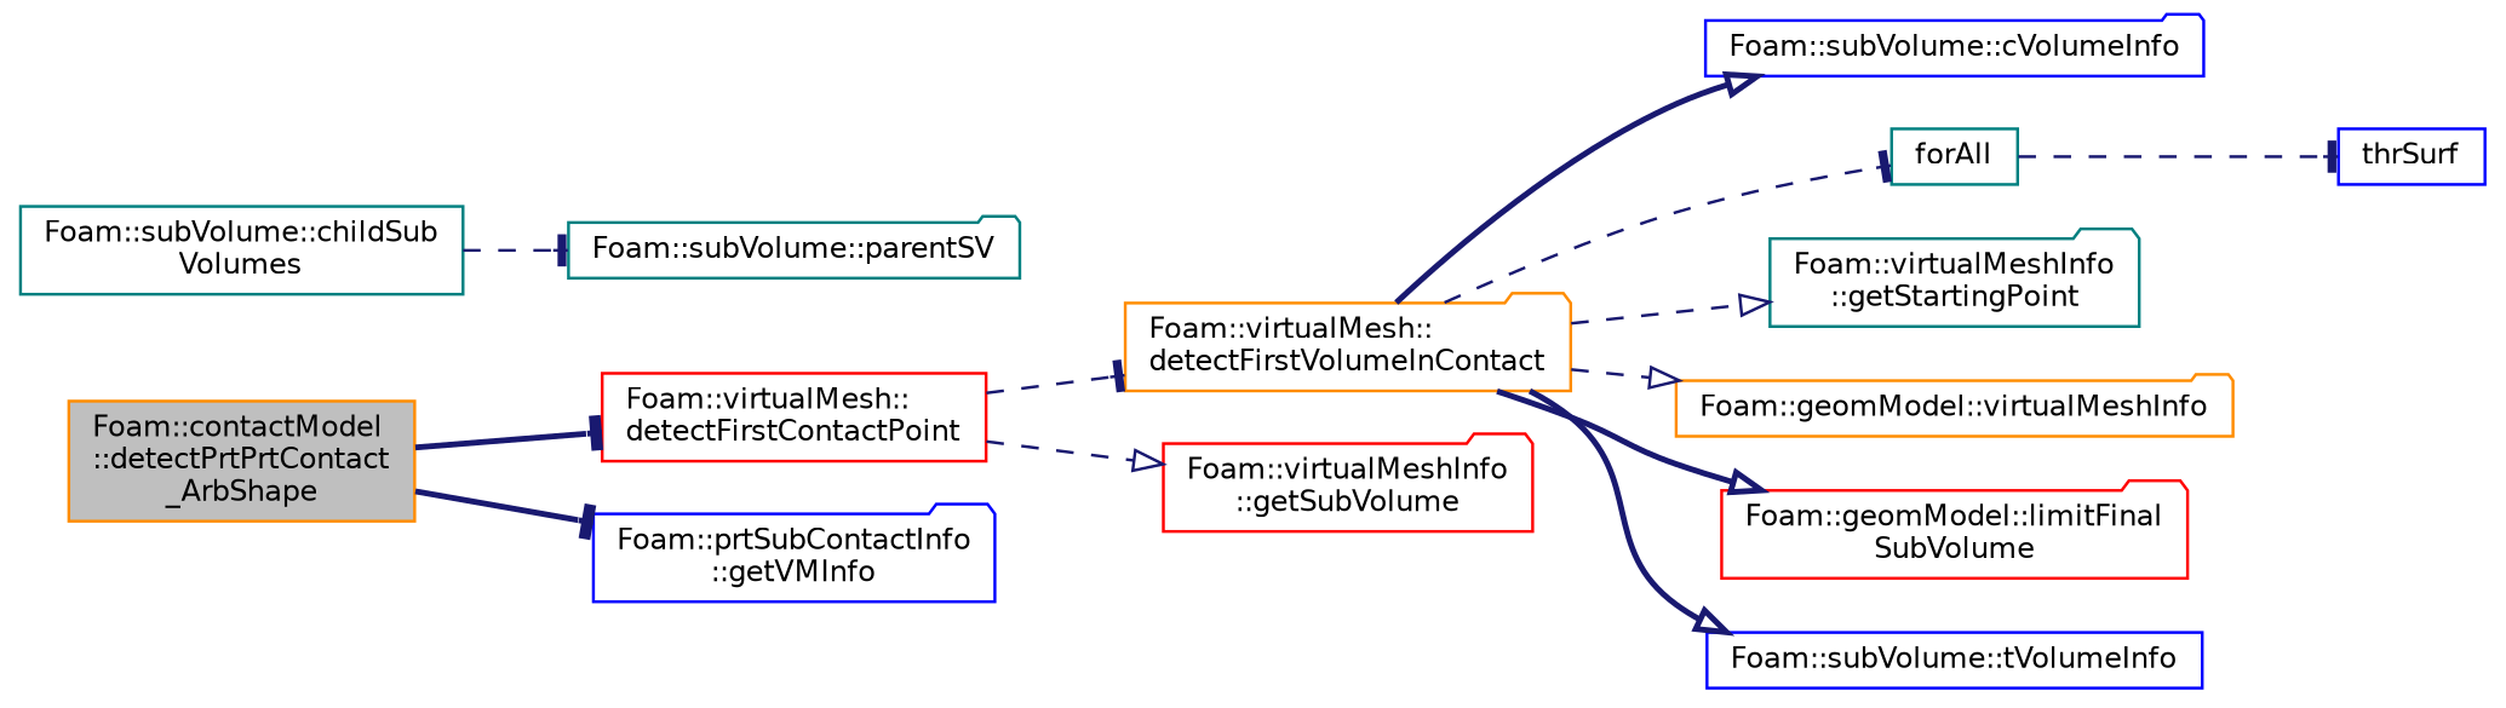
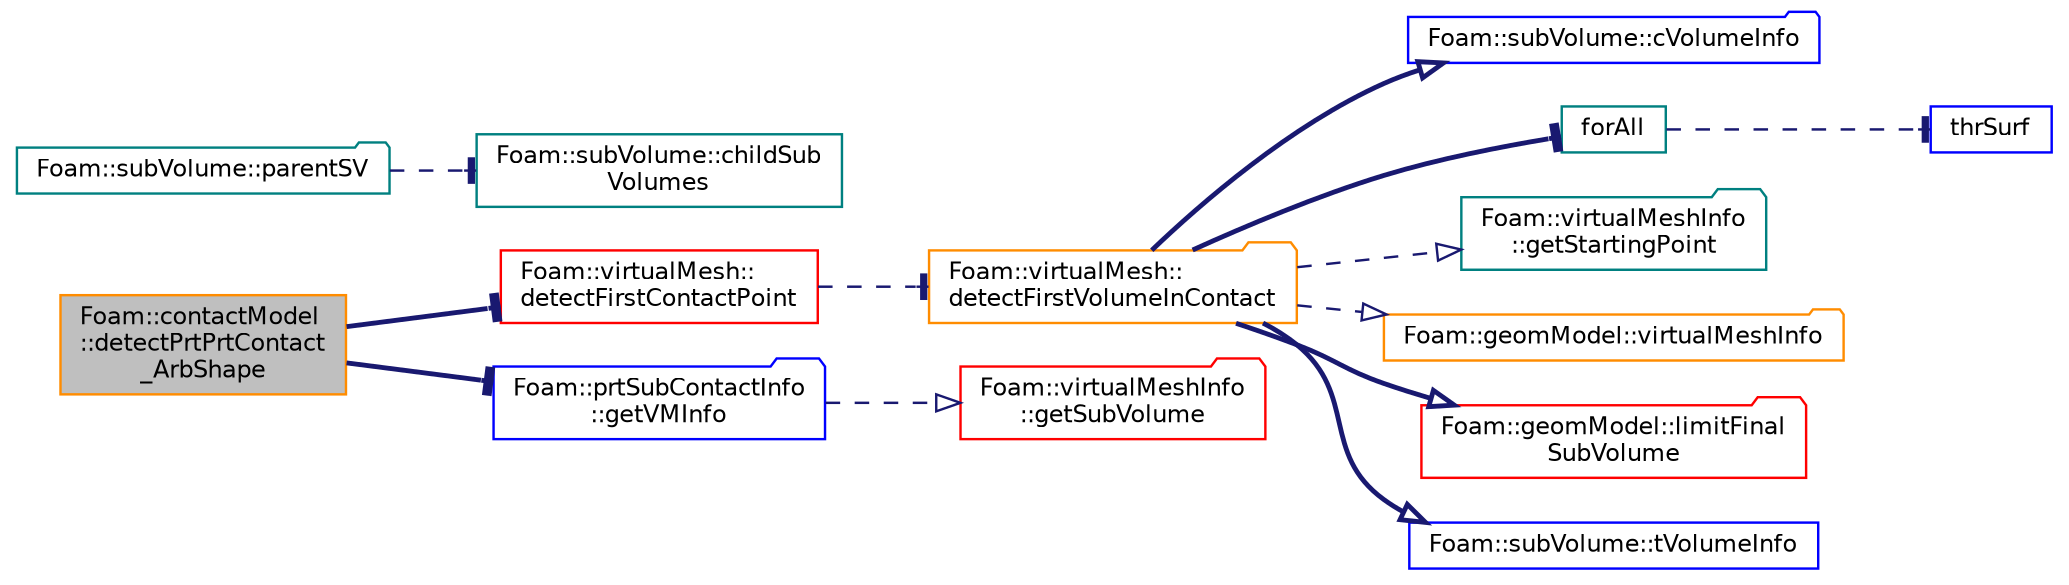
  digraph {
    rankdir=LR
    node [color=blue fillcolor=white fontname=Helvetica fontsize=10 shape=folder style=filled]
    edge [arrowhead=tee color=midnightblue fontname=Helvetica fontsize=10 labelfontname=Helvetica labelfontsize=10 style=bold]
    n1 [color=darkorange fillcolor=grey75 fontcolor=black height=0.2 label="Foam::contactModel\l::detectPrtPrtContact\l_ArbShape" shape=box width=0.4]
    n2 [color=red height=0.2 label="Foam::virtualMesh::\ldetectFirstContactPoint" shape=box width=0.4]
    n3 [height=0.2 label="Foam::prtSubContactInfo\l::getVMInfo" width=0.4]
    n4 [color=darkorange height=0.2 label="Foam::virtualMesh::\ldetectFirstVolumeInContact" width=0.4]
    n5 [color=red height=0.2 label="Foam::virtualMeshInfo\l::getSubVolume" width=0.4]
    n6 [height=0.2 label="Foam::subVolume::cVolumeInfo" width=0.4]
    n7 [color=teal height=0.2 label=forAll shape=box width=0.4]
    n8 [color=teal height=0.2 label="Foam::virtualMeshInfo\l::getStartingPoint" width=0.4]
    n9 [color=darkorange height=0.2 label="Foam::geomModel::virtualMeshInfo" width=0.4]
    n10 [color=red height=0.2 label="Foam::geomModel::limitFinal\lSubVolume" width=0.4]
    n11 [height=0.2 label="Foam::subVolume::tVolumeInfo" shape=box width=0.4]
    n12 [color=teal height=0.2 label="Foam::subVolume::childSub\lVolumes" shape=box width=0.4]
    n13 [color=teal height=0.2 label="Foam::subVolume::parentSV" width=0.4]
    n14 [height=0.2 label=thrSurf shape=box width=0.4]
    n1 -> n2
    n1 -> n3
    n2 -> n4 [style=dashed]
-   n2 -> n5 [arrowhead=onormal style=dashed]
+   n3 -> n5 [arrowhead=onormal style=dashed]
    n4 -> n6 [arrowhead=onormal]
-   n4 -> n7 [style=dashed]
+   n4 -> n7
    n4 -> n8 [arrowhead=onormal style=dashed]
    n4 -> n9 [arrowhead=onormal style=dashed]
    n4 -> n10 [arrowhead=onormal]
    n4 -> n11 [arrowhead=onormal]
    n7 -> n14 [style=dashed]
-   n12 -> n13 [style=dashed]
+   n13 -> n12 [style=dashed]
  }
